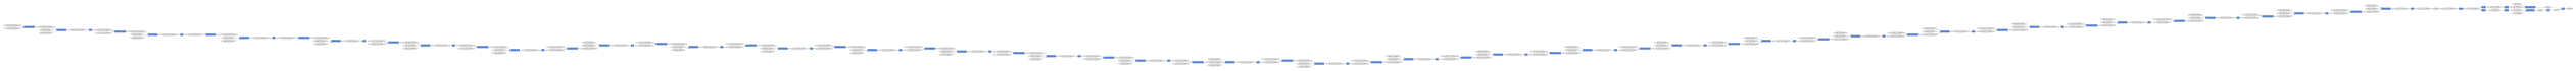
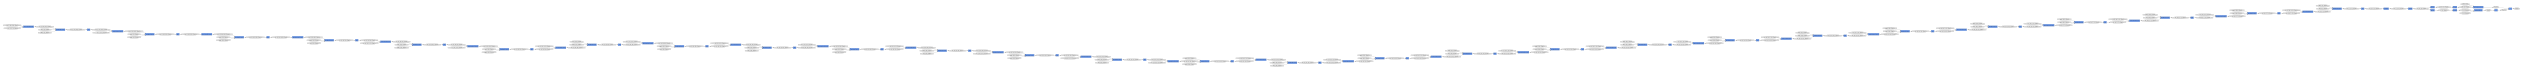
  digraph {
    fontname="JetBrains Mono"
    rankdir=LR
    node [fillcolor="#E0E0E0" fontname="JetBrains Mono" shape=octagon style=filled]
    edge [fontname="JetBrains Mono"]
    n1 [label="(10, 96, 14, 14), float32"]
    n2 [fillcolor="#6495ED" label=DepthwiseConvolution2D shape=record]
    n3 [label="(10, 96, 14, 14), float32"]
    n4 [label="beta: (96), float32"]
    n5 [fillcolor="#6495ED" label=BatchNormalization shape=record]
    n6 [label="(10, 96, 14, 14), float32"]
    n7 [fillcolor="#6495ED" label=Convolution2DFunction shape=record]
    n8 [label="(10, 6, 112, 112), float32"]
    n9 [fillcolor="#6495ED" label=BatchNormalization shape=record]
    n10 [fillcolor="#6495ED" label=BatchNormalization shape=record]
    n11 [label="(10, 96, 14, 14), float32"]
    n12 [fillcolor="#6495ED" label=ReLU shape=record]
    n13 [label="beta: (96), float32"]
    n14 [fillcolor="#6495ED" label=BatchNormalization shape=record]
    n15 [label="(10, 96, 14, 14), float32"]
    n16 [label="beta: (24), float32"]
    n17 [fillcolor="#6495ED" label=BatchNormalization shape=record]
    n18 [label="(10, 24, 56, 56), float32"]
    n19 [label="(10, 96, 7, 7), float32"]
    n20 [fillcolor="#6495ED" label=BatchNormalization shape=record]
    n21 [label="(10, 96, 7, 7), float32"]
    n22 [label="(10, 6, 112, 112), float32"]
    n23 [fillcolor="#6495ED" label=ReLU shape=record]
    n24 [fillcolor="#6495ED" label=ReLU shape=record]
    n25 [label="(10, 96, 7, 7), float32"]
    n26 [fillcolor="#6495ED" label=Convolution2DFunction shape=record]
    n27 [label="gamma: (96), float32"]
    n28 [fillcolor="#6495ED" label=BatchNormalization shape=record]
    n29 [label="(10, 96, 14, 14), float32"]
    n30 [label="(10, 3, 224, 224), float32"]
    n31 [label="(10, 12, 112, 112), float32"]
    n32 [fillcolor="#6495ED" label=DepthwiseConvolution2D shape=record]
    n33 [label="(10, 12, 56, 56), float32"]
    n34 [label="W: (1, 96, 3, 3), float32"]
    n35 [fillcolor="#6495ED" label=DepthwiseConvolution2D shape=record]
    n36 [label="(10, 96, 14, 14), float32"]
    n37 [label="(10, 96, 14, 14), float32"]
    n38 [fillcolor="#6495ED" label=Convolution2DFunction shape=record]
    n39 [label="W: (96, 96, 1, 1), float32"]
    n40 [fillcolor="#6495ED" label=Convolution2DFunction shape=record]
    n41 [label="(10, 96, 14, 14), float32"]
    n42 [label="(10, 192, 7, 7), float32"]
    n43 [fillcolor="#6495ED" label=BatchNormalization shape=record]
    n44 [label="W: (1, 24, 3, 3), float32"]
    n45 [fillcolor="#6495ED" label=DepthwiseConvolution2D shape=record]
    n46 [label="(10, 24, 28, 28), float32"]
    n47 [fillcolor="#6495ED" label=DepthwiseConvolution2D shape=record]
    n48 [label="(10, 6, 112, 112), float32"]
    n49 [fillcolor="#6495ED" label=BatchNormalization shape=record]
    n50 [fillcolor="#6495ED" label=BatchNormalization shape=record]
    n51 [label="(10, 12, 56, 56), float32"]
    n52 [fillcolor="#6495ED" label=ReLU shape=record]
    n53 [label="(10, 6, 112, 112), float32"]
    n54 [label="(10, 96, 14, 14), float32"]
    n55 [fillcolor="#6495ED" label=BatchNormalization shape=record]
    n56 [label="beta: (96), float32"]
    n57 [fillcolor="#6495ED" label=DepthwiseConvolution2D shape=record]
    n58 [label="(10, 192, 7, 7), float32"]
    n59 [fillcolor="#6495ED" label=BatchNormalization shape=record]
    n60 [label="(10, 12, 56, 56), float32"]
    n61 [fillcolor="#6495ED" label=Convolution2DFunction shape=record]
    n62 [label="gamma: (96), float32"]
    n63 [fillcolor="#6495ED" label=BatchNormalization shape=record]
    n64 [label="(10, 96, 14, 14), float32"]
    n65 [label="gamma: (96), float32"]
    n66 [fillcolor="#6495ED" label=BatchNormalization shape=record]
    n67 [label="(10, 96, 14, 14), float32"]
    n68 [fillcolor="#6495ED" label=DepthwiseConvolution2D shape=record]
    n69 [label="(10, 96, 14, 14), float32"]
    n70 [label="gamma: (24), float32"]
    n71 [fillcolor="#6495ED" label=BatchNormalization shape=record]
    n72 [label="(10, 24, 28, 28), float32"]
    n73 [label="W: (96, 96, 1, 1), float32"]
    n74 [fillcolor="#6495ED" label=Convolution2DFunction shape=record]
    n75 [label="(10, 96, 14, 14), float32"]
    n76 [label="(10, 24, 56, 56), float32"]
    n77 [fillcolor="#6495ED" label=BatchNormalization shape=record]
    n78 [label="(10, 192, 7, 7), float32"]
    n79 [fillcolor="#6495ED" label=ReLU shape=record]
    n80 [label="(10, 192, 7, 7), float32"]
    n81 [label="gamma: (24), float32"]
    n82 [label="beta: (96), float32"]
    n83 [label="(10, 96, 14, 14), float32"]
    n84 [fillcolor="#6495ED" label=ReLU shape=record]
    n85 [label="(10, 96, 14, 14), float32"]
    n86 [label="beta: (96), float32"]
    n87 [label="beta: (24), float32"]
    n88 [fillcolor="#6495ED" label=DepthwiseConvolution2D shape=record]
    n89 [label="(10, 24, 56, 56), float32"]
    n90 [fillcolor="#6495ED" label=BatchNormalization shape=record]
    n91 [label="(10, 192, 7, 7), float32"]
    n92 [fillcolor="#6495ED" label=ReLU shape=record]
    n93 [label="gamma: (96), float32"]
    n94 [fillcolor="#6495ED" label=BatchNormalization shape=record]
    n95 [label="(10, 96, 14, 14), float32"]
    n96 [label="beta: (24), float32"]
    n97 [label="(10, 24, 56, 56), float32"]
    n98 [label="W: (96, 96, 1, 1), float32"]
    n99 [fillcolor="#6495ED" label=Convolution2DFunction shape=record]
    n100 [label="(10, 96, 14, 14), float32"]
    n101 [label="W: (1, 96, 3, 3), float32"]
    n102 [label="W: (48, 24, 1, 1), float32"]
    n103 [fillcolor="#6495ED" label=Convolution2DFunction shape=record]
    n104 [label="(10, 48, 28, 28), float32"]
    n105 [fillcolor="#6495ED" label=ReLU shape=record]
    n106 [label="(10, 24, 56, 56), float32"]
    n107 [fillcolor="#6495ED" label=ReLU shape=record]
    n108 [label="(10, 24, 56, 56), float32"]
-   n109 [label=Transpose shape=record]
+   n109 [fillcolor="#6495ED" label=Transpose shape=record]
    n110 [label="(10, 7, 7, 6), float32"]
    n111 [fillcolor="#6495ED" label=Reshape shape=record]
    n112 [label="beta: (96), float32"]
    n113 [label="W: (24, 24, 1, 1), float32"]
    n114 [fillcolor="#6495ED" label=Convolution2DFunction shape=record]
    n115 [label="(10, 24, 56, 56), float32"]
    n116 [fillcolor="#6495ED" label=GetItem shape=record]
    n117 [label="(7, 6), float32"]
    n118 [fillcolor="#6495ED" label=GetItem shape=record]
    n119 [label="gamma: (96), float32"]
    n120 [fillcolor="#6495ED" label=BatchNormalization shape=record]
    n121 [label="(10, 96, 14, 14), float32"]
    n122 [label="gamma: (96), float32"]
    n123 [label="gamma: (48), float32"]
    n124 [fillcolor="#6495ED" label=BatchNormalization shape=record]
    n125 [label="(10, 48, 28, 28), float32"]
    n126 [label="(10, 192, 7, 7), float32"]
    n127 [fillcolor="#6495ED" label=Convolution2DFunction shape=record]
    n128 [label="W: (1, 96, 3, 3), float32"]
    n129 [fillcolor="#6495ED" label=DepthwiseConvolution2D shape=record]
    n130 [label="(10, 96, 14, 14), float32"]
    n131 [label="(10, 6, 7, 7), float32"]
    n132 [fillcolor="#6495ED" label=BatchNormalization shape=record]
    n133 [label="beta: (96), float32"]
    n134 [label="(10, 96, 14, 14), float32"]
    n135 [label="beta: (96), float32"]
    n136 [label="beta: (48), float32"]
    n137 [label="(10, 6, 112, 112), float32"]
    n138 [fillcolor="#6495ED" label=ReLU shape=record]
    n139 [fillcolor="#6495ED" label=ReLU shape=record]
    n140 [label="gamma: (96), float32"]
    n141 [fillcolor="#6495ED" label=BatchNormalization shape=record]
    n142 [label="(10, 96, 14, 14), float32"]
    n143 [label="W: (1, 96, 3, 3), float32"]
    n144 [fillcolor="#6495ED" label=DepthwiseConvolution2D shape=record]
    n145 [label="W: (96, 96, 1, 1), float32"]
    n146 [label="W: (1, 48, 3, 3), float32"]
    n147 [fillcolor="#6495ED" label=DepthwiseConvolution2D shape=record]
    n148 [label="(10, 48, 28, 28), float32"]
    n149 [label="(10, 24, 56, 56), float32"]
    n150 [label="(10, 6, 112, 112), float32"]
    n151 [fillcolor="#6495ED" label=Convolution2DFunction shape=record]
    n152 [label="(10, 6, 7, 7), float32"]
    n153 [fillcolor="#6495ED" label=ReLU shape=record]
    n154 [label="(10, 6, 7, 7), float32"]
    n155 [label="beta: (96), float32"]
    n156 [label="(10, 12, 112, 112), float32"]
    n157 [fillcolor="#6495ED" label=BatchNormalization shape=record]
    n158 [label="gamma: (96), float32"]
    n159 [label="gamma: (96), float32"]
    n160 [fillcolor="#6495ED" label=ReLU shape=record]
    n161 [label="(10, 96, 14, 14), float32"]
    n162 [label="gamma: (48), float32"]
    n163 [fillcolor="#6495ED" label=BatchNormalization shape=record]
    n164 [label="(10, 48, 28, 28), float32"]
    n165 [label="W: (96, 96, 1, 1), float32"]
    n166 [fillcolor="#6495ED" label=Convolution2DFunction shape=record]
    n167 [label="(10, 96, 14, 14), float32"]
    n168 [label="(10, 49, 6), float32"]
    n169 [label="beta: (96), float32"]
    n170 [label="beta: (96), float32"]
    n171 [fillcolor="#6495ED" label=GetItem shape=record]
    n172 [label="beta: (48), float32"]
    n173 [fillcolor="#6495ED" label=ReLU shape=record]
    n174 [label="(10, 24, 56, 56), float32"]
    n175 [label="(10, 12, 112, 112), float32"]
    n176 [fillcolor="#6495ED" label=ReLU shape=record]
    n177 [label="gamma: (96), float32"]
    n178 [label="W: (192, 96, 1, 1), float32"]
    n179 [label="W: (1, 96, 3, 3), float32"]
    n180 [label="W: (48, 48, 1, 1), float32"]
    n181 [fillcolor="#6495ED" label=Convolution2DFunction shape=record]
    n182 [label="(10, 48, 28, 28), float32"]
    n183 [label="(10, 49, 2), float32"]
    n184 [fillcolor="#6495ED" label=ReLU shape=record]
    n185 [fillcolor="#6495ED" label=Reshape shape=record]
    n186 [fillcolor="#6495ED" label=ReLU shape=record]
    n187 [label="(490, 2), float32"]
    n188 [fillcolor="#6495ED" label=DepthwiseConvolution shape=record]
    n189 [label="(10, 48, 28, 28), float32"]
    n190 [fillcolor="#6495ED" label=DepthwiseConvolution2D shape=record]
    n191 [label="(10, 48, 14, 14), float32"]
    n192 [label="gamma: (192), float32"]
    n193 [label="(10, 96, 14, 14), float32"]
    n194 [label="gamma: (48), float32"]
    n195 [fillcolor="#6495ED" label=BatchNormalization shape=record]
    n196 [label="(10, 48, 28, 28), float32"]
    n197 [fillcolor="#6495ED" label=BatchNormalization shape=record]
    n198 [label="(10, 48, 14, 14), float32"]
    n199 [fillcolor="#6495ED" label=ReLU shape=record]
    n200 [label="(10, 48, 14, 14), float32"]
    n201 [fillcolor="#6495ED" label=Convolution2DFunction shape=record]
    n202 [label=float32]
    n203 [fillcolor="#6495ED" label="_ + _" shape=record]
    n204 [label="W: (1, 6, 3, 3), float32"]
    n205 [label="beta: (192), float32"]
    n206 [label="beta: (6), float32"]
    n207 [label="beta: (48), float32"]
    n208 [label="(10, 96, 14, 14), float32"]
    n209 [fillcolor="#6495ED" label=BatchNormalization shape=record]
    n210 [label="(10, 24, 28, 28), float32"]
    n211 [label="(490), int32"]
    n212 [label="W: (1, 192, 3, 3), float32"]
    n213 [fillcolor="#6495ED" label=DepthwiseConvolution2D shape=record]
    n214 [label="(10, 96, 14, 14), float32"]
    n215 [label="W: (1, 48, 3, 3), float32"]
    n216 [fillcolor="#6495ED" label=ReLU shape=record]
    n217 [label="(10, 96, 14, 14), float32"]
    n218 [label="(10, 96, 14, 14), float32"]
    n219 [fillcolor="#6495ED" label=ReLU shape=record]
    n220 [label="(10, 96, 14, 14), float32"]
    n221 [label="gamma: (192), float32"]
    n222 [label=float32]
    n223 [label="gamma: (48), float32"]
    n224 [fillcolor="#6495ED" label=ReLU shape=record]
    n225 [label="(10, 48, 28, 28), float32"]
    n226 [fillcolor="#6495ED" label=ReLU shape=record]
    n227 [label="beta: (192), float32"]
    n228 [label="beta: (48), float32"]
    n229 [label="beta: (24), float32"]
    n230 [fillcolor="#6495ED" label=ReLU shape=record]
    n231 [label="gamma: (12), float32"]
    n232 [label="W: (6, 192, 1, 1), float32"]
    n233 [label="W: (96, 48, 1, 1), float32"]
    n234 [label="beta: (12), float32"]
    n235 [label="(10, 96, 14, 14), float32"]
    n236 [label="(7, 4), float32"]
    n237 [fillcolor="#6495ED" label=MeanSquaredError shape=record]
    n238 [fillcolor="#6495ED" label=ReLU shape=record]
    n239 [label="(10, 96, 14, 14), float32"]
    n240 [label="gamma: (12), float32"]
    n241 [label="gamma: (6), float32"]
    n242 [label="gamma: (24), float32"]
    n243 [label="gamma: (96), float32"]
    n244 [label="(10, 48, 28, 28), float32"]
    n245 [label="W: (6, 3, 3, 3), float32"]
    n246 [label="W: (64, 12, 1, 1), float32"]
    n247 [label=float32]
    n248 [label="beta: (6), float32"]
    n249 [fillcolor="#6495ED" label="_ * 1" shape=record]
    n250 [label=float32]
    n251 [label="beta: (96), float32"]
    n252 [label="(7, 4), float32"]
    n253 [label="beta: (6), float32"]
    n254 [fillcolor="#6495ED" label=ReLU shape=record]
    n255 [label="(10, 96, 14, 14), float32"]
    n256 [fillcolor="#6495ED" label=ReLU shape=record]
    n257 [label="W: (1, 24, 3, 3), float32"]
    n258 [label="W: (1, 96, 3, 3), float32"]
    n259 [label="gamma: (6), float32"]
    n260 [fillcolor="#6495ED" label=ReLU shape=record]
    n261 [label="beta: (12), float32"]
    n262 [label="gamma: (96), float32"]
    n263 [label="gamma: (24), float32"]
    n264 [label="gamma: (6), float32"]
    n1 -> n2
    n2 -> n3
    n3 -> n10
    n4 -> n5
    n5 -> n6
    n6 -> n216
    n7 -> n8
    n8 -> n9
    n9 -> n22
    n10 -> n11
    n11 -> n12
    n12 -> n37
    n13 -> n14
    n14 -> n15
    n15 -> n226
    n16 -> n17
    n17 -> n18
    n18 -> n173
    n19 -> n20
    n20 -> n21
    n21 -> n24
    n22 -> n23
    n23 -> n53
    n24 -> n25
    n25 -> n26
    n26 -> n42
    n27 -> n28
    n28 -> n29
    n29 -> n105
    n30 -> n7
    n31 -> n32
    n32 -> n33
    n33 -> n50
    n34 -> n35
    n35 -> n36
    n36 -> n63
    n37 -> n38
    n38 -> n54
    n39 -> n40
    n40 -> n41
    n41 -> n66
    n42 -> n43
    n43 -> n78
    n44 -> n45
    n45 -> n46
    n46 -> n71
    n47 -> n48
    n48 -> n49
    n49 -> n137
    n50 -> n51
    n51 -> n52
    n52 -> n60
    n53 -> n47
    n54 -> n55
    n55 -> n83
    n56 -> n28
    n57 -> n58
    n58 -> n59
    n59 -> n91
    n60 -> n61
    n61 -> n76
    n62 -> n63
    n63 -> n64
    n64 -> n230
    n65 -> n66
    n66 -> n67
    n67 -> n256
    n68 -> n69
    n69 -> n28
    n70 -> n71
    n71 -> n72
    n72 -> n184
    n73 -> n74
    n74 -> n75
    n75 -> n94
    n76 -> n77
    n77 -> n106
    n78 -> n79
    n79 -> n80
    n80 -> n57
    n81 -> n17
    n82 -> n63
    n83 -> n84
    n84 -> n85
    n85 -> n68
    n86 -> n66
    n87 -> n71
    n88 -> n89
    n89 -> n90
    n90 -> n97
    n91 -> n92
    n92 -> n126
    n93 -> n94
    n94 -> n95
    n95 -> n160
    n96 -> n90
    n97 -> n139
    n98 -> n99
    n99 -> n100
    n100 -> n120
    n101 -> n2
    n102 -> n103
    n103 -> n104
    n104 -> n124
    n105 -> n134
    n106 -> n107
    n107 -> n108
    n108 -> n88
    n109 -> n110
    n110 -> n111
    n111 -> n168
    n112 -> n94
    n113 -> n114
    n114 -> n115
    n115 -> n17
    n116 -> n117
    n117 -> n118
    n118 -> n236
    n119 -> n120
    n120 -> n121
    n121 -> n254
    n122 -> n10
    n123 -> n124
    n124 -> n125
    n125 -> n224
    n126 -> n127
    n127 -> n131
    n128 -> n129
    n129 -> n130
    n130 -> n141
    n131 -> n132
    n132 -> n152
    n133 -> n120
    n134 -> n74
    n135 -> n10
    n136 -> n124
    n137 -> n138
    n138 -> n150
    n139 -> n149
    n140 -> n141
    n141 -> n142
    n142 -> n186
    n143 -> n144
    n144 -> n19
    n145 -> n38
    n146 -> n147
    n147 -> n148
    n148 -> n163
    n149 -> n114
    n150 -> n151
    n151 -> n156
    n152 -> n153
    n153 -> n154
    n154 -> n109
    n155 -> n141
    n156 -> n157
    n157 -> n175
    n158 -> n20
    n159 -> n55
    n160 -> n161
    n161 -> n129
    n162 -> n163
    n163 -> n164
    n164 -> n238
    n165 -> n166
    n166 -> n167
    n167 -> n5
    n168 -> n116
    n168 -> n171
    n169 -> n20
    n170 -> n55
    n171 -> n183
    n172 -> n163
    n173 -> n174
    n174 -> n45
    n175 -> n176
    n176 -> n31
    n177 -> n5
    n178 -> n26
    n179 -> n68
    n180 -> n181
    n181 -> n182
    n182 -> n195
    n183 -> n185
    n184 -> n210
    n185 -> n187
    n186 -> n193
    n187 -> n188
    n188 -> n202
    n189 -> n190
    n190 -> n191
    n191 -> n197
    n192 -> n43
    n193 -> n166
    n194 -> n195
    n195 -> n196
    n196 -> n260
    n197 -> n198
    n198 -> n199
    n199 -> n200
    n200 -> n201
    n201 -> n208
    n202 -> n203
    n203 -> n222
    n204 -> n47
    n205 -> n43
    n206 -> n9
    n207 -> n195
    n208 -> n209
    n209 -> n218
    n210 -> n103
    n211 -> n188
    n212 -> n57
    n213 -> n214
    n214 -> n14
    n215 -> n190
    n216 -> n217
    n217 -> n35
    n218 -> n219
    n219 -> n220
    n220 -> n213
    n221 -> n59
    n223 -> n197
    n224 -> n225
    n225 -> n147
    n226 -> n239
    n227 -> n59
    n228 -> n197
    n229 -> n77
    n230 -> n235
    n231 -> n50
    n232 -> n127
    n233 -> n201
    n234 -> n157
    n235 -> n99
    n236 -> n237
    n237 -> n247
    n238 -> n244
    n239 -> n40
    n240 -> n157
    n241 -> n132
    n242 -> n77
    n243 -> n209
    n244 -> n181
    n245 -> n7
    n246 -> n61
    n247 -> n249
    n248 -> n132
    n249 -> n250
    n250 -> n203
    n251 -> n209
    n252 -> n237
    n253 -> n49
    n254 -> n255
    n255 -> n144
    n256 -> n1
    n257 -> n88
    n258 -> n213
    n259 -> n49
    n260 -> n189
    n261 -> n50
    n262 -> n14
    n263 -> n90
    n264 -> n9
  }
